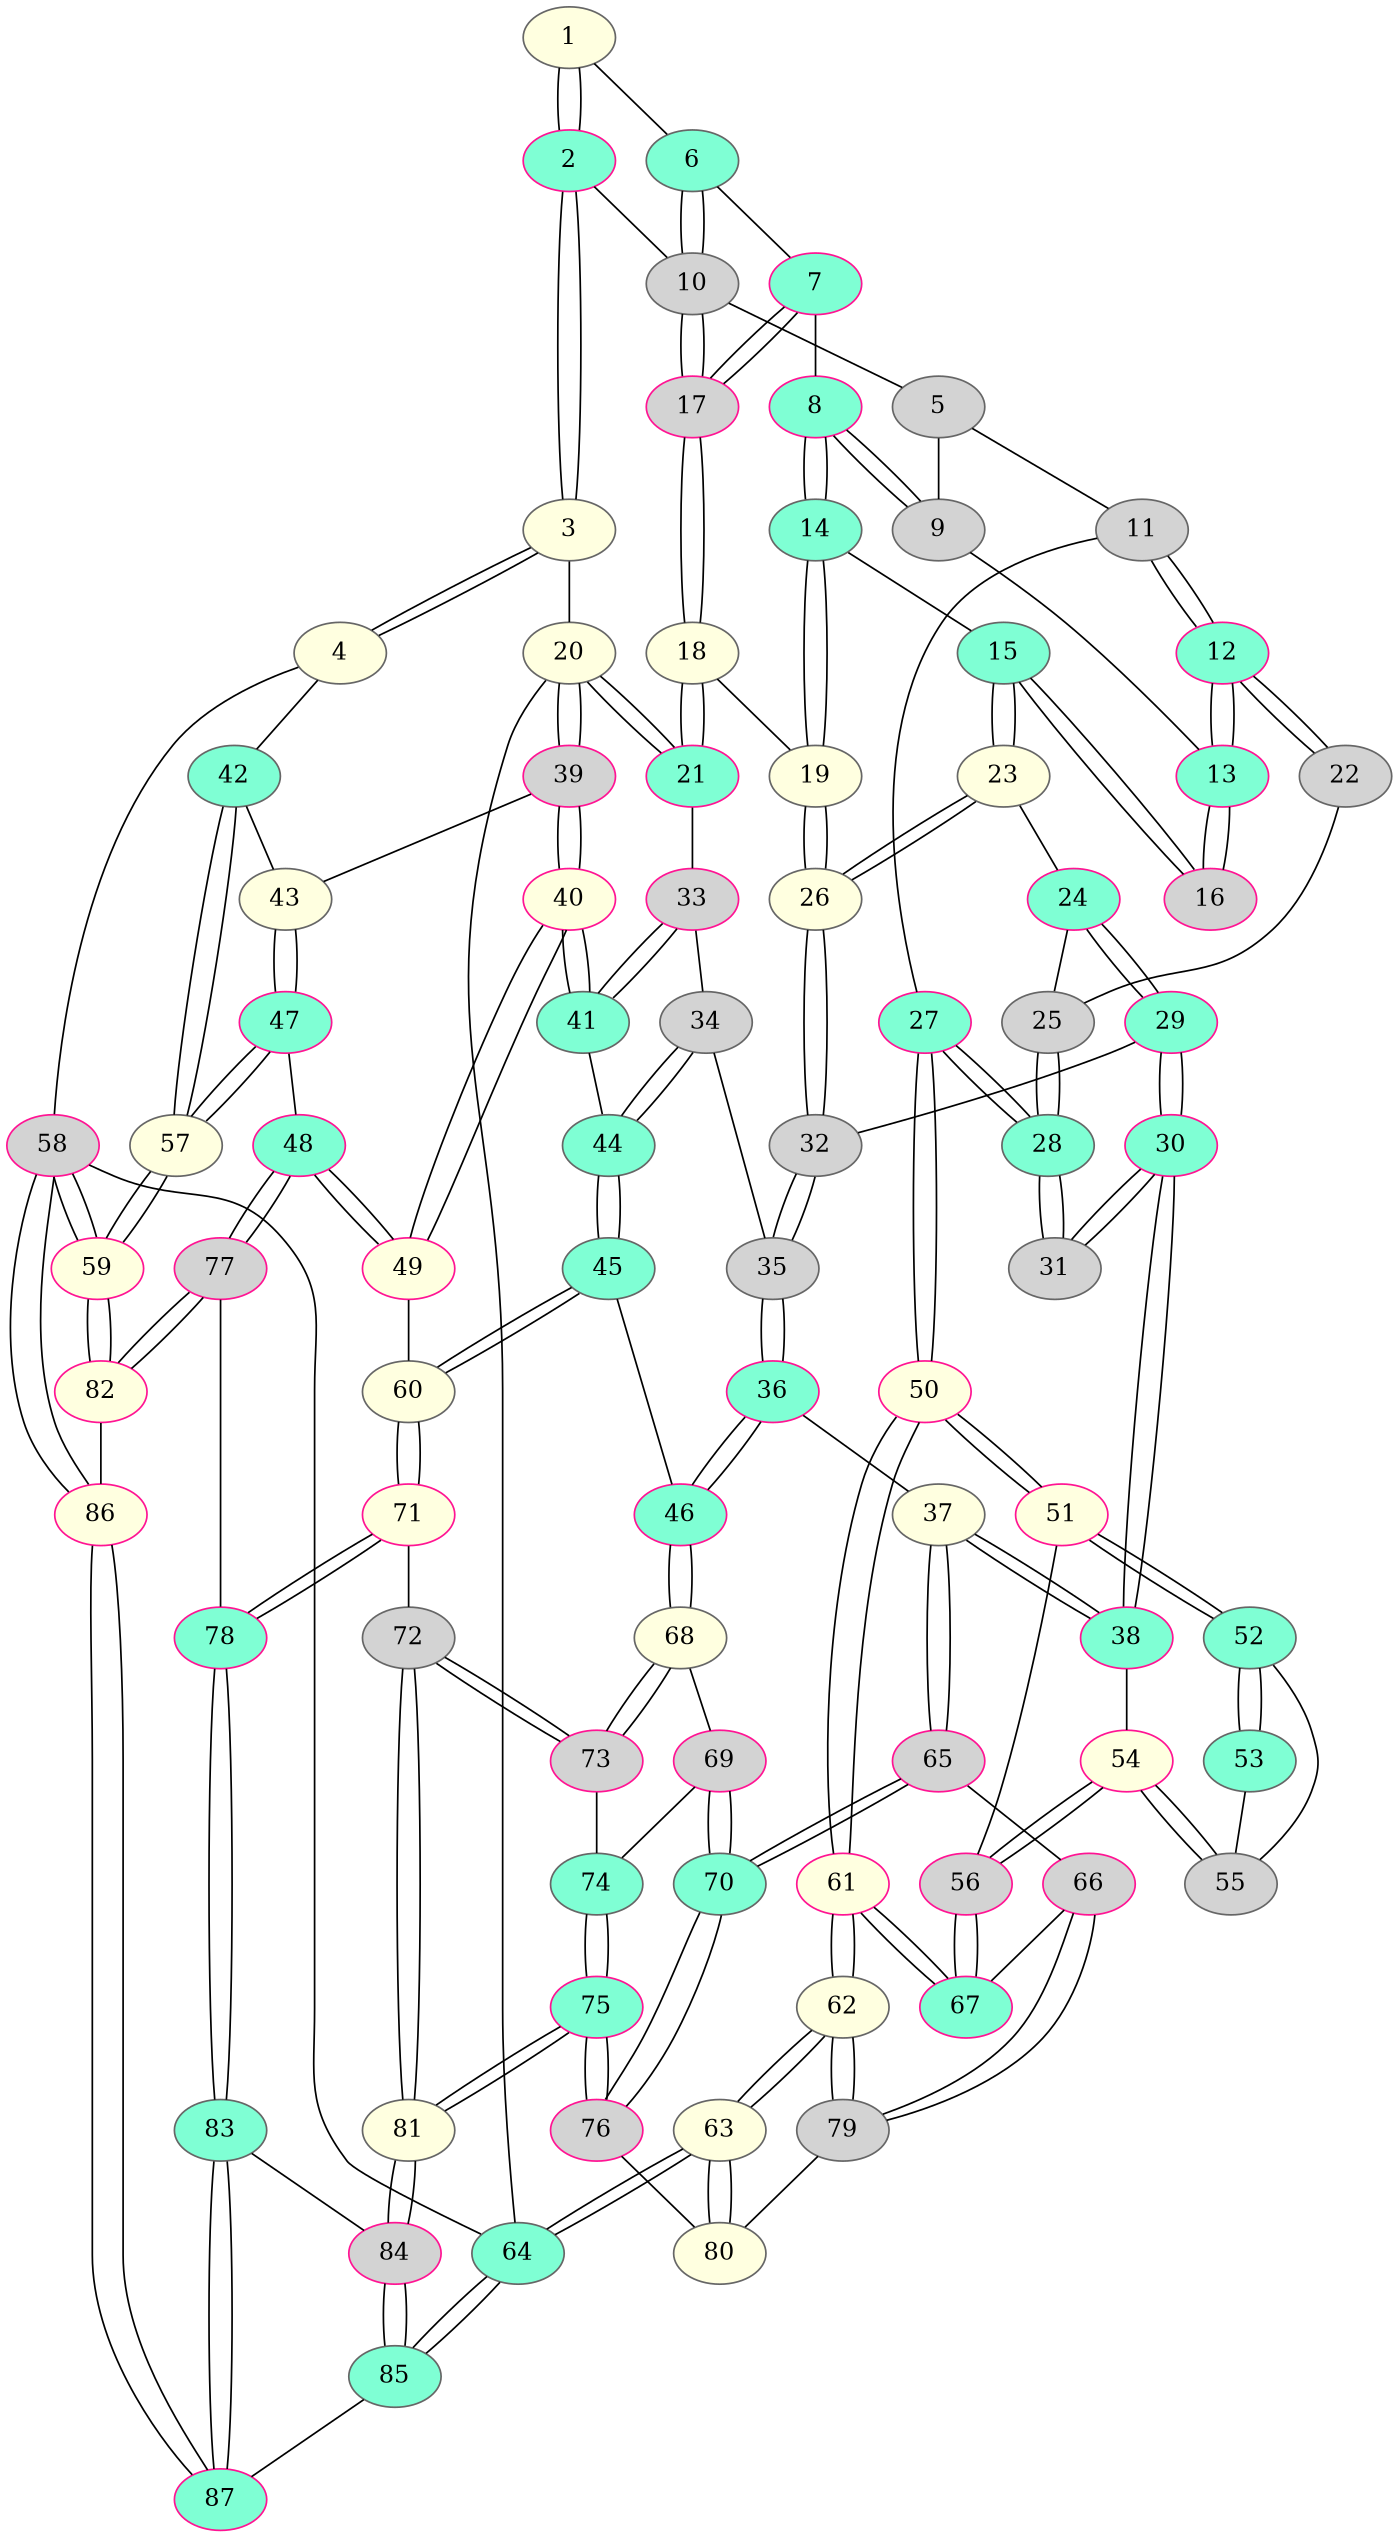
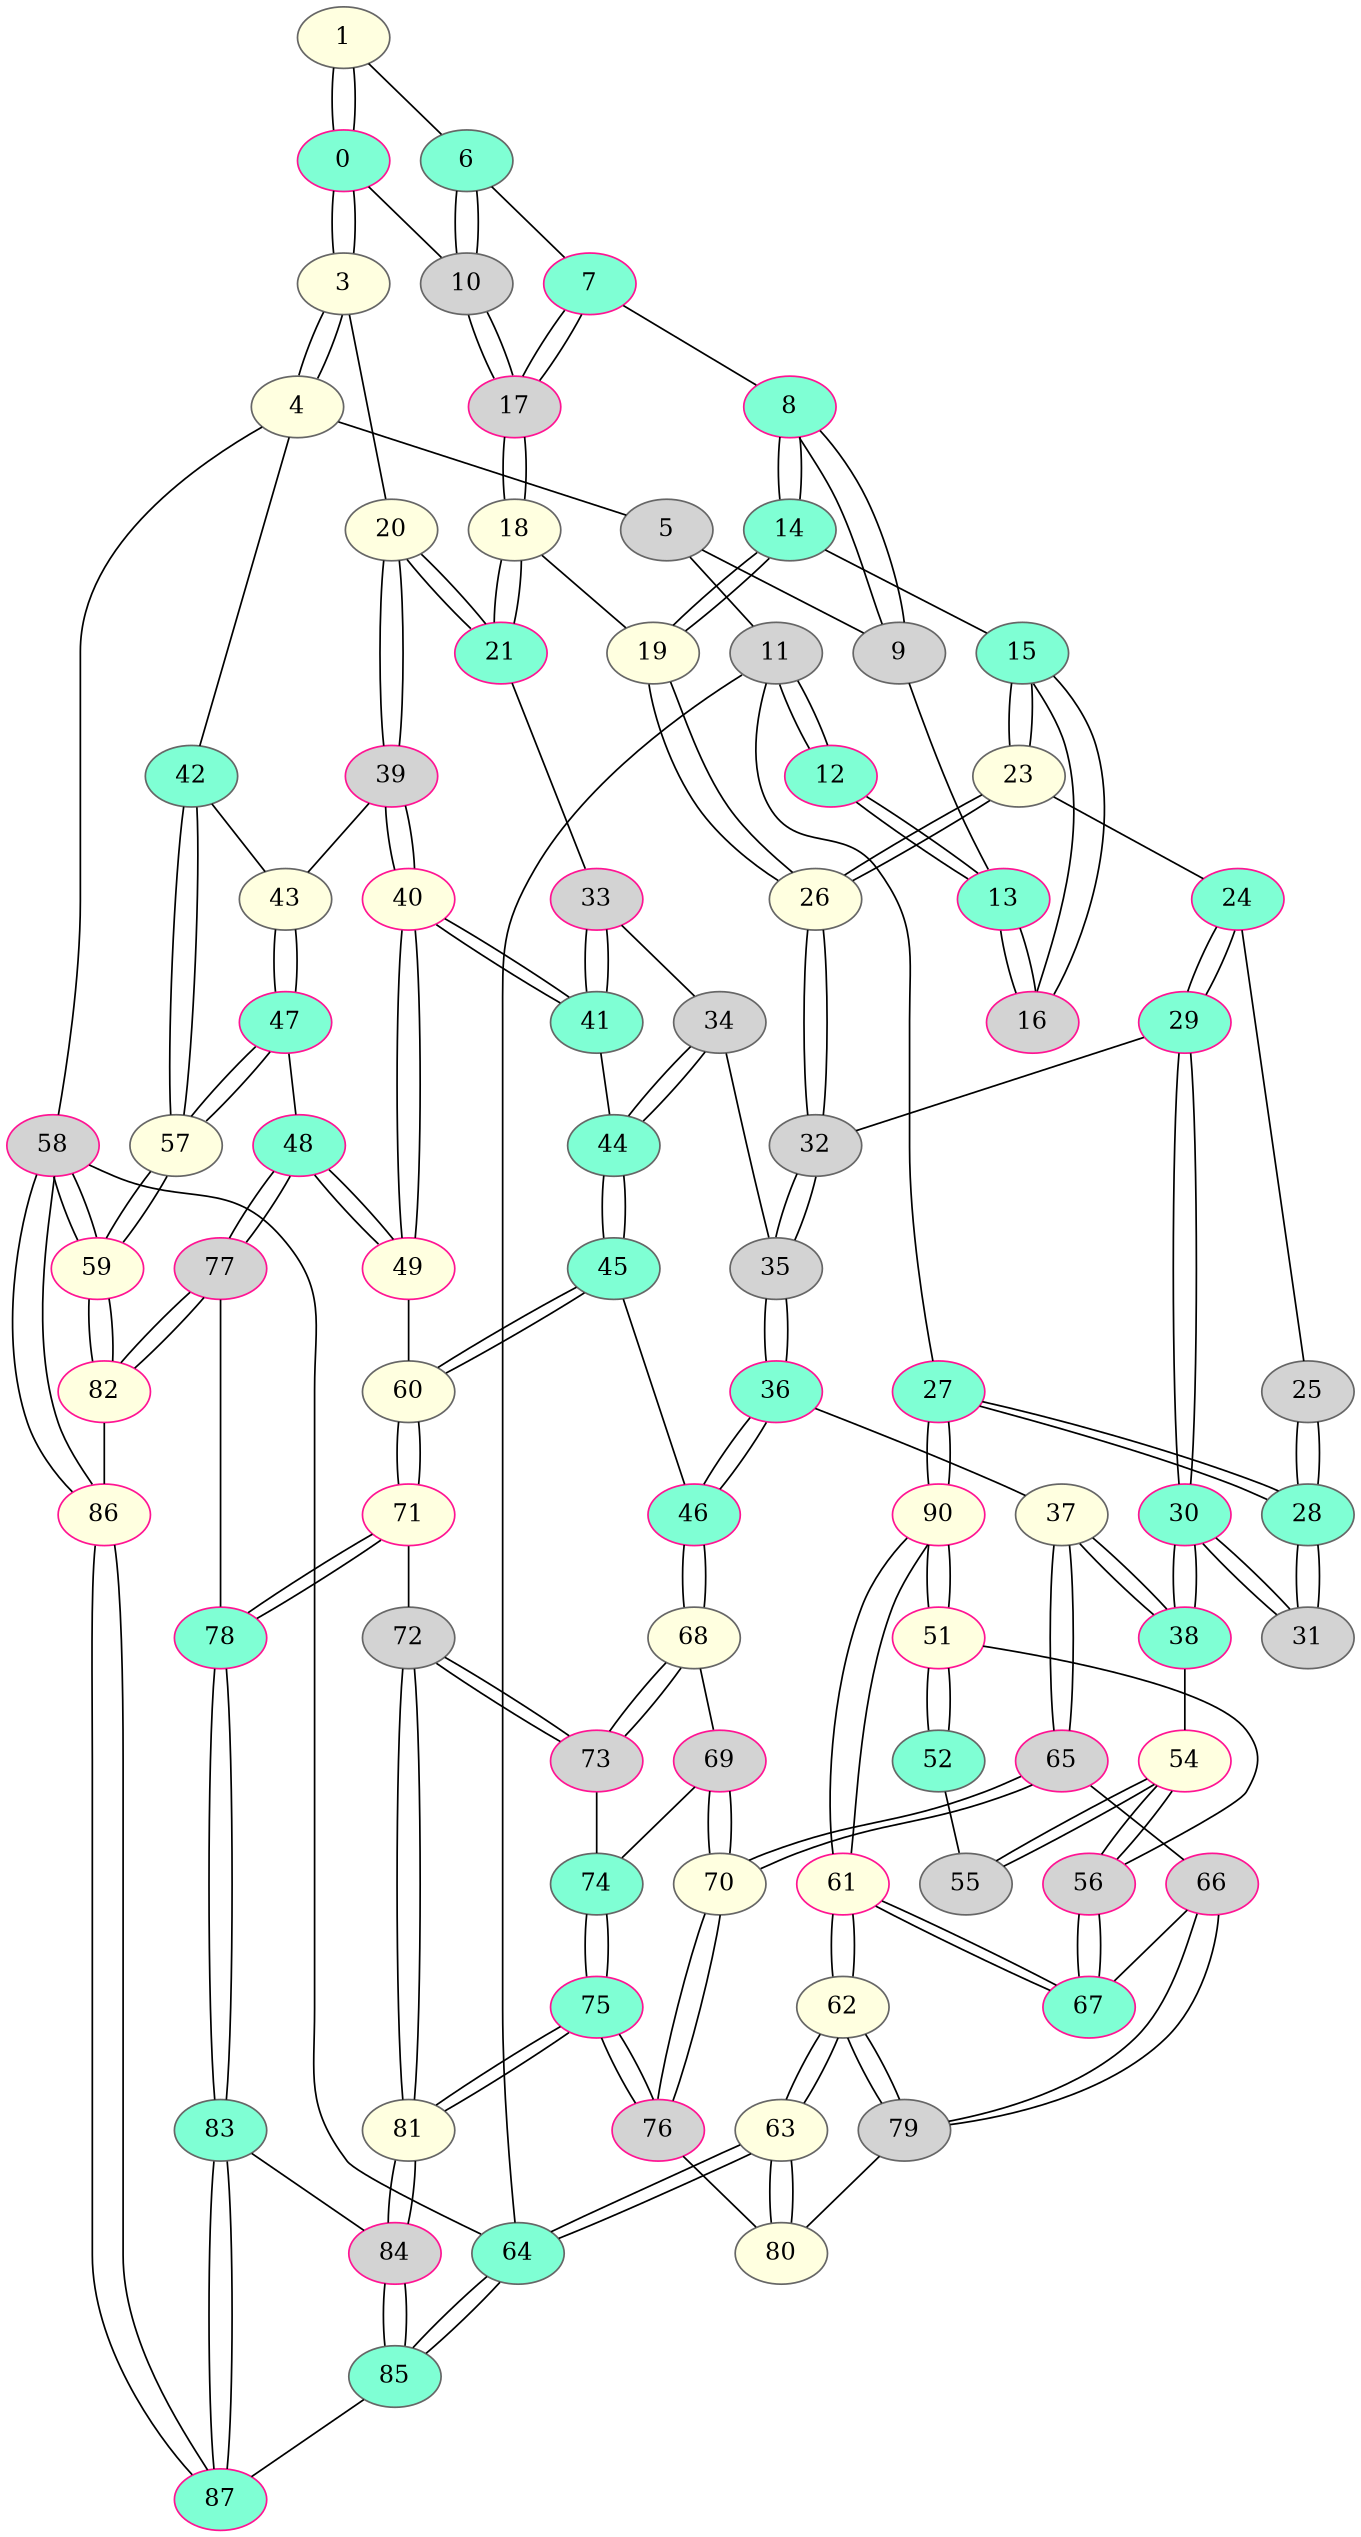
  graph {
    node [color=gray40 fillcolor=aquamarine style=filled]
    1 [fillcolor=lightyellow]
-   2 [color=deeppink]
+   2 [color=deeppink label=0]
    6
    3 [fillcolor=lightyellow]
    10 [fillcolor=lightgrey]
    7 [color=deeppink]
    4 [fillcolor=lightyellow]
    20 [fillcolor=lightyellow]
    17 [color=deeppink fillcolor=lightgrey]
    5 [fillcolor=lightgrey]
    42
    58 [color=deeppink fillcolor=lightgrey]
    21 [color=deeppink]
    39 [color=deeppink fillcolor=lightgrey]
    9 [fillcolor=lightgrey]
    11 [fillcolor=lightgrey]
    43 [fillcolor=lightyellow]
    57 [fillcolor=lightyellow]
    64
    59 [color=deeppink fillcolor=lightyellow]
    86 [color=deeppink fillcolor=lightyellow]
    13 [color=deeppink]
    12 [color=deeppink]
    27 [color=deeppink]
    8 [color=deeppink]
    14
    18 [fillcolor=lightyellow]
    15
    19 [fillcolor=lightyellow]
    16 [color=deeppink fillcolor=lightgrey]
-   22 [fillcolor=lightgrey]
    28
-   50 [color=deeppink fillcolor=lightyellow]
+   50 [color=deeppink fillcolor=lightyellow label=90]
    85
    25 [fillcolor=lightgrey]
    23 [fillcolor=lightyellow]
    26 [fillcolor=lightyellow]
    24 [color=deeppink]
    33 [color=deeppink fillcolor=lightgrey]
    32 [fillcolor=lightgrey]
    40 [color=deeppink fillcolor=lightyellow]
    34 [fillcolor=lightgrey]
    41
    29 [color=deeppink]
    30 [color=deeppink]
    31 [fillcolor=lightgrey]
    35 [fillcolor=lightgrey]
    51 [color=deeppink fillcolor=lightyellow]
    61 [color=deeppink fillcolor=lightyellow]
    38 [color=deeppink]
    54 [color=deeppink fillcolor=lightyellow]
    36 [color=deeppink]
    44
    45
    37 [fillcolor=lightyellow]
    46 [color=deeppink]
    65 [color=deeppink fillcolor=lightgrey]
    68 [fillcolor=lightyellow]
    66 [color=deeppink fillcolor=lightgrey]
-   70
+   70 [fillcolor=lightyellow]
    56 [color=deeppink fillcolor=lightgrey]
    55 [fillcolor=lightgrey]
    49 [color=deeppink fillcolor=lightyellow]
    47 [color=deeppink]
    60 [fillcolor=lightyellow]
    48 [color=deeppink]
    71 [color=deeppink fillcolor=lightyellow]
    69 [color=deeppink fillcolor=lightgrey]
    73 [color=deeppink fillcolor=lightgrey]
    77 [color=deeppink fillcolor=lightgrey]
    82 [color=deeppink fillcolor=lightyellow]
    78 [color=deeppink]
    52
    67 [color=deeppink]
    62 [fillcolor=lightyellow]
-   53
    87 [color=deeppink]
    72 [fillcolor=lightgrey]
    63 [fillcolor=lightyellow]
    79 [fillcolor=lightgrey]
    80 [fillcolor=lightyellow]
    76 [color=deeppink fillcolor=lightgrey]
    74
    75 [color=deeppink]
    81 [fillcolor=lightyellow]
    83
    84 [color=deeppink fillcolor=lightgrey]
    1 -- 2
    1 -- 2
    1 -- 6
    2 -- 3
    2 -- 3
    2 -- 10
    6 -- 10
    6 -- 10
    6 -- 7
    3 -- 4
    3 -- 4
    3 -- 20
    10 -- 17
    10 -- 17
    7 -- 17
    7 -- 17
    7 -- 8
-   10 -- 5
+   4 -- 5
    4 -- 42
    4 -- 58
    20 -- 21
    20 -- 21
    20 -- 39
    20 -- 39
    17 -- 18
    17 -- 18
    5 -- 9
    5 -- 11
    42 -- 43
    42 -- 57
    42 -- 57
    58 -- 64
    58 -- 59
    58 -- 59
    58 -- 86
    58 -- 86
    21 -- 33
    39 -- 43
    39 -- 40
    39 -- 40
    9 -- 13
-   20 -- 64
+   11 -- 64
    11 -- 12
    11 -- 12
    11 -- 27
    43 -- 47
    43 -- 47
    57 -- 59
    57 -- 59
    64 -- 85
    64 -- 85
    59 -- 82
    59 -- 82
    86 -- 87
    86 -- 87
    13 -- 16
    13 -- 16
    12 -- 13
    12 -- 13
-   12 -- 22
-   12 -- 22
    27 -- 28
    27 -- 28
    27 -- 50
    27 -- 50
    8 -- 9
    8 -- 9
    8 -- 14
    8 -- 14
    14 -- 15
    14 -- 19
    14 -- 19
    18 -- 21
    18 -- 21
    18 -- 19
    15 -- 16
    15 -- 16
    15 -- 23
    15 -- 23
    19 -- 26
    19 -- 26
-   22 -- 25
    28 -- 31
    28 -- 31
    50 -- 51
    50 -- 51
    50 -- 61
    50 -- 61
    85 -- 87
    25 -- 28
    25 -- 28
    23 -- 26
    23 -- 26
    23 -- 24
    26 -- 32
    26 -- 32
    24 -- 25
    24 -- 29
    24 -- 29
    33 -- 34
    33 -- 41
    33 -- 41
    32 -- 35
    32 -- 35
    40 -- 41
    40 -- 41
    40 -- 49
    40 -- 49
    34 -- 35
    34 -- 44
    34 -- 44
    41 -- 44
    29 -- 32
    29 -- 30
    29 -- 30
    30 -- 31
    30 -- 31
    30 -- 38
    30 -- 38
    35 -- 36
    35 -- 36
    51 -- 56
    51 -- 52
    51 -- 52
    61 -- 67
    61 -- 67
    61 -- 62
    61 -- 62
    38 -- 54
    54 -- 56
    54 -- 56
    54 -- 55
    54 -- 55
    36 -- 37
    36 -- 46
    36 -- 46
    44 -- 45
    44 -- 45
    45 -- 46
    45 -- 60
    45 -- 60
    37 -- 38
    37 -- 38
    37 -- 65
    37 -- 65
    46 -- 68
    46 -- 68
    65 -- 66
    65 -- 70
    65 -- 70
    68 -- 69
    68 -- 73
    68 -- 73
    66 -- 67
    66 -- 79
    66 -- 79
    70 -- 76
    70 -- 76
    56 -- 67
    56 -- 67
    49 -- 60
    47 -- 57
    47 -- 57
    47 -- 48
    60 -- 71
    60 -- 71
    48 -- 49
    48 -- 49
    48 -- 77
    48 -- 77
    71 -- 78
    71 -- 78
    71 -- 72
    69 -- 70
    69 -- 70
    69 -- 74
    73 -- 74
    77 -- 82
    77 -- 82
    77 -- 78
    82 -- 86
    78 -- 83
    78 -- 83
    52 -- 55
-   52 -- 53
-   52 -- 53
    62 -- 63
    62 -- 63
    62 -- 79
    62 -- 79
-   53 -- 55
    72 -- 73
    72 -- 73
    72 -- 81
    72 -- 81
    63 -- 64
    63 -- 64
    63 -- 80
    63 -- 80
    79 -- 80
    76 -- 80
    74 -- 75
    74 -- 75
    75 -- 76
    75 -- 76
    75 -- 81
    75 -- 81
    81 -- 84
    81 -- 84
    83 -- 87
    83 -- 87
    83 -- 84
    84 -- 85
    84 -- 85
  }
